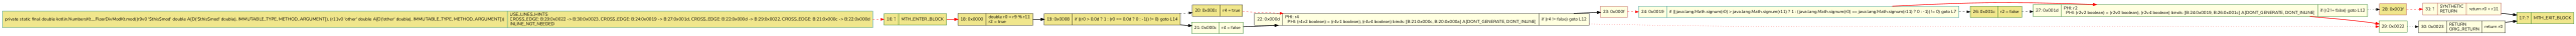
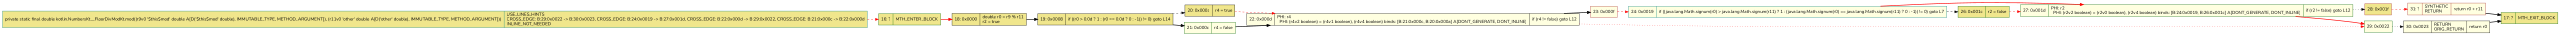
  digraph {
    fontname=Nunito
    rankdir=LR
    node [color=darkgreen fillcolor=khaki fontname=Nunito shape=record style=filled]
    edge [color=black fontname=Nunito style=bold]
    n1 [label="{16\:\ ?|MTH_ENTER_BLOCK\l}"]
    n2 [color=black label="{18\:\ 0x0000|double r0 = r9 % r11\lr2 = true\l}"]
    n3 [color=black label="{19\:\ 0x0008|if ((r0 \> 0.0d ? 1 : (r0 == 0.0d ? 0 : \-1)) != 0) goto L14\l}"]
    n4 [color=black label="{20\:\ 0x000a|r4 = true\l}"]
    n5 [fillcolor=lightyellow label="{21\:\ 0x000c|r4 = false\l}"]
    n6 [color=black fillcolor=lightyellow label="{22\:\ 0x000d|PHI: r4 \l  PHI: (r4v2 boolean) = (r4v1 boolean), (r4v4 boolean) binds: [B:21:0x000c, B:20:0x000a] A[DONT_GENERATE, DONT_INLINE]\l|if (r4 != false) goto L12\l}"]
    n7 [color=brown fillcolor=lightyellow label="{23\:\ 0x000f}"]
    n8 [fillcolor=lightyellow label="{29\:\ 0x0022}"]
    n9 [color=teal fillcolor=lightyellow label="{24\:\ 0x0019|if ((java.lang.Math.signum(r0) \> java.lang.Math.signum(r11) ? 1 : (java.lang.Math.signum(r0) == java.lang.Math.signum(r11) ? 0 : \-1)) != 0) goto L7\l}"]
    n10 [color=black fillcolor=lightyellow label="{30\:\ 0x0023|RETURN\lORIG_RETURN\l|return r0\l}"]
    n11 [label="{26\:\ 0x001c|r2 = false\l}"]
    n12 [fillcolor=lightyellow label="{27\:\ 0x001d|PHI: r2 \l  PHI: (r2v2 boolean) = (r2v0 boolean), (r2v4 boolean) binds: [B:24:0x0019, B:26:0x001c] A[DONT_GENERATE, DONT_INLINE]\l|if (r2 != false) goto L12\l}"]
    n13 [color=brown label="{28\:\ 0x001f}"]
    n14 [color=brown fillcolor=lightyellow label="{31\:\ ?|SYNTHETIC\lRETURN\l|return r0 + r11\l}"]
    n15 [label="{17\:\ ?|MTH_EXIT_BLOCK\l}"]
    n16 [color=teal label="{private static final double kotlin.NumbersKt__FloorDivModKt.mod((r9v0 '$this$mod' double A[D('$this$mod' double), IMMUTABLE_TYPE, METHOD_ARGUMENT]), (r11v0 'other' double A[D('other' double), IMMUTABLE_TYPE, METHOD_ARGUMENT]))  | USE_LINES_HINTS\lCROSS_EDGE: B:29:0x0022 \-\> B:30:0x0023, CROSS_EDGE: B:24:0x0019 \-\> B:27:0x001d, CROSS_EDGE: B:22:0x000d \-\> B:29:0x0022, CROSS_EDGE: B:21:0x000c \-\> B:22:0x000d\lINLINE_NOT_NEEDED\l}"]
    n1 -> n2 [color=red]
    n2 -> n3
    n3 -> n4 [style=dashed]
    n3 -> n5
    n4 -> n6 [color=red style=dashed]
    n5 -> n6
    n6 -> n7
    n6 -> n8 [color=red style=dotted]
    n7 -> n9 [color=red style=dashed]
    n8 -> n10 [style=dotted]
    n9 -> n11 [style=dashed]
    n9 -> n12 [color=red]
    n10 -> n15
-   n11 -> n12 [style=dashed]
+   n11 -> n12 [color=red style=dashed]
    n12 -> n8 [color=red]
    n12 -> n13 [style=dotted]
    n13 -> n14 [color=red style=dashed]
    n14 -> n15
    n16 -> n1 [color=red style=dashed]
  }
